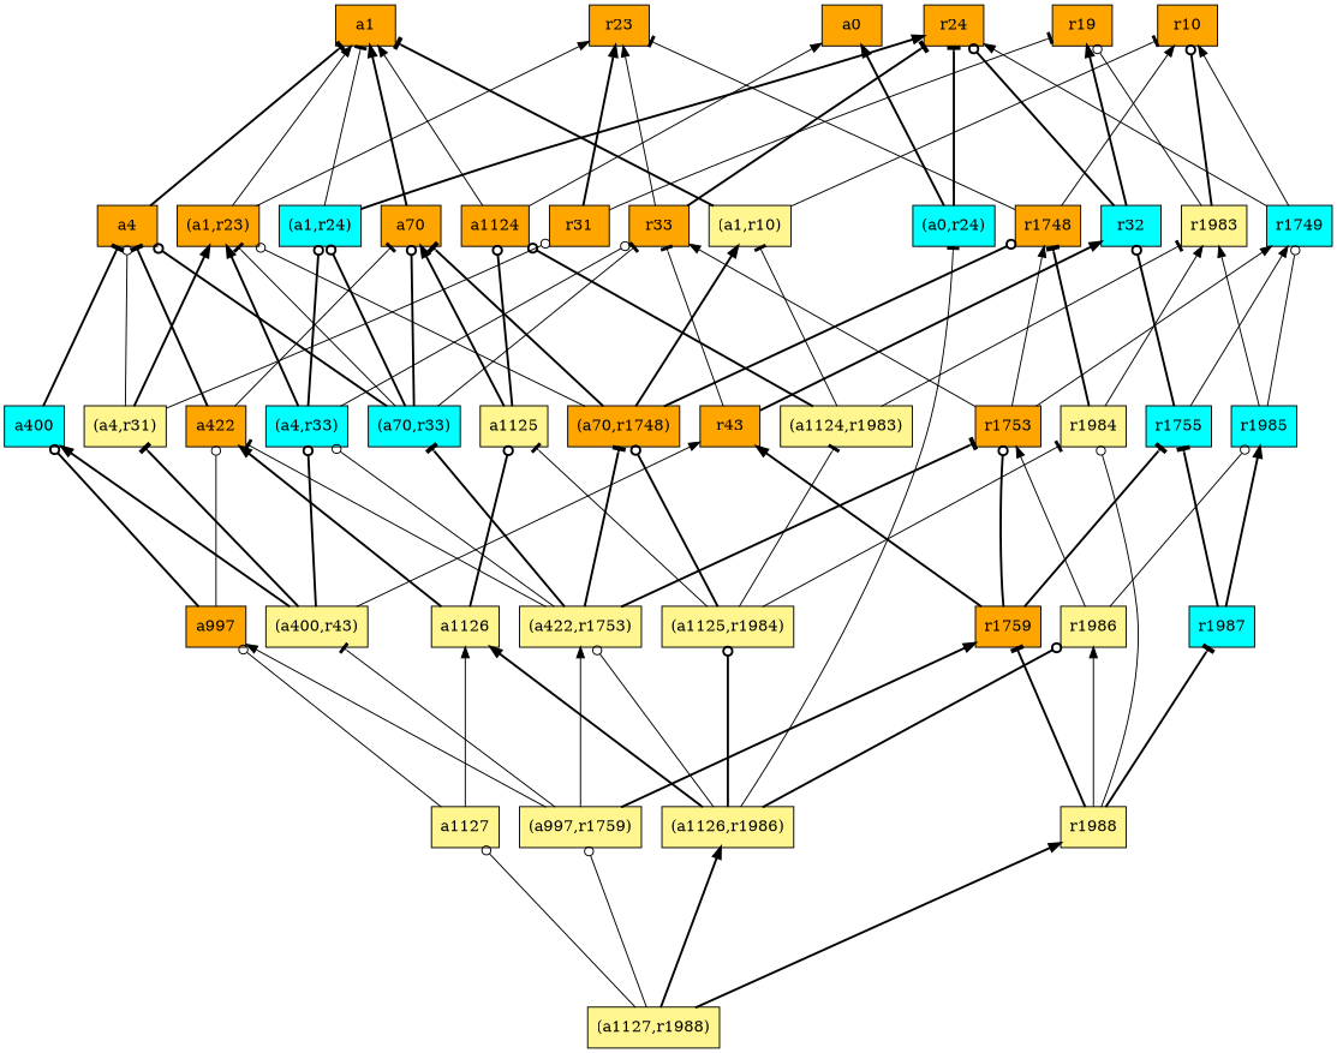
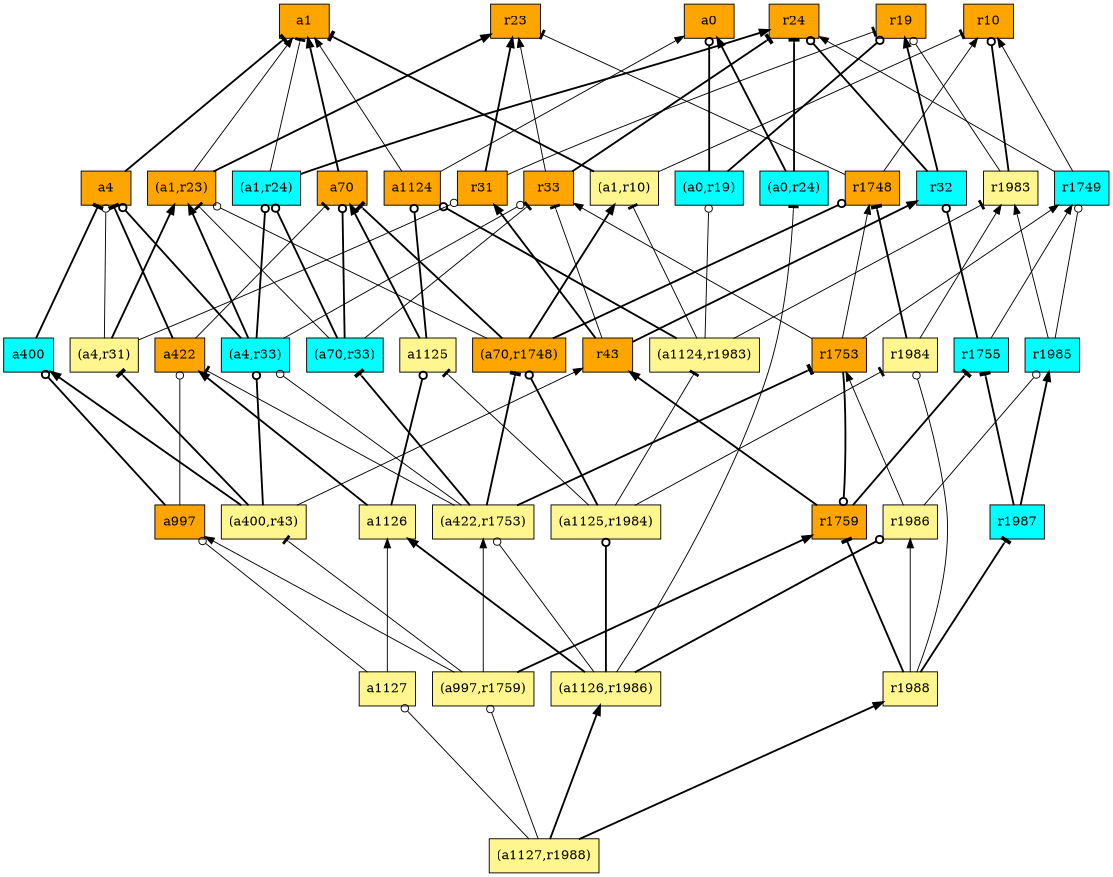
  digraph {
    rankdir=BT
    ranksep=2.0
    node [fillcolor=orange shape=record style=filled]
    edge [arrowhead=normal style=bold]
    n1 [fillcolor=khaki1 label="{(a997,r1759)}"]
    n2 [label="{a997}"]
    n3 [fillcolor=khaki1 label="{(a400,r43)}"]
    n4 [label="{r1759}"]
    n5 [fillcolor=khaki1 label="{(a422,r1753)}"]
    n6 [fillcolor=cyan label="{a400}"]
    n7 [label="{a422}"]
    n8 [fillcolor=cyan label="{(a4,r33)}"]
    n9 [label="{r43}"]
    n10 [fillcolor=khaki1 label="{(a4,r31)}"]
    n11 [label="{r1753}"]
    n12 [fillcolor=cyan label="{r1755}"]
    n13 [label="{(a70,r1748)}"]
    n14 [fillcolor=cyan label="{(a70,r33)}"]
    n15 [label="{a70}"]
    n16 [fillcolor=khaki1 label="{(a1,r10)}"]
    n17 [label="{(a1,r23)}"]
    n18 [label="{r1748}"]
    n19 [label="{a1}"]
    n20 [label="{r10}"]
    n21 [label="{r23}"]
    n22 [label="{a4}"]
    n23 [label="{r33}"]
    n24 [fillcolor=cyan label="{(a1,r24)}"]
    n25 [label="{r24}"]
    n26 [fillcolor=khaki1 label="{(a1125,r1984)}"]
    n27 [fillcolor=khaki1 label="{r1984}"]
    n28 [fillcolor=khaki1 label="{(a1124,r1983)}"]
    n29 [fillcolor=khaki1 label="{a1125}"]
    n30 [fillcolor=khaki1 label="{r1983}"]
    n31 [label="{a1124}"]
+   n32 [fillcolor=cyan label="{(a0,r19)}"]
    n33 [label="{r19}"]
    n34 [fillcolor=cyan label="{r1749}"]
    n35 [fillcolor=cyan label="{r1987}"]
    n36 [fillcolor=cyan label="{r1985}"]
    n37 [fillcolor=cyan label="{r32}"]
    n38 [fillcolor=khaki1 label="{a1126}"]
    n39 [label="{r31}"]
    n40 [label="{a0}"]
    n41 [fillcolor=khaki1 label="{a1127}"]
    n42 [fillcolor=khaki1 label="{r1988}"]
    n43 [fillcolor=khaki1 label="{r1986}"]
    n44 [fillcolor=cyan label="{(a0,r24)}"]
    n45 [fillcolor=khaki1 label="{(a1126,r1986)}"]
    n46 [fillcolor=khaki1 label="{(a1127,r1988)}"]
    n1 -> n2 [style=solid]
    n1 -> n3 [arrowhead=tee style=solid]
    n1 -> n4
    n1 -> n5 [style=solid]
    n2 -> n6 [arrowhead=odot]
    n2 -> n7 [arrowhead=odot style=solid]
    n3 -> n6
    n3 -> n8 [arrowhead=odot]
    n3 -> n9 [style=solid]
    n3 -> n10 [arrowhead=tee]
    n4 -> n9
-   n4 -> n11 [arrowhead=odot]
+   n11 -> n4 [arrowhead=odot]
    n4 -> n12 [arrowhead=tee]
    n5 -> n7 [arrowhead=tee style=solid]
    n5 -> n8 [arrowhead=odot style=solid]
    n5 -> n11 [arrowhead=tee]
    n5 -> n13 [arrowhead=tee]
    n5 -> n14 [arrowhead=tee]
    n6 -> n22 [arrowhead=tee]
    n7 -> n15 [arrowhead=tee style=solid]
    n7 -> n22 [arrowhead=tee]
    n8 -> n17
-   n14 -> n22 [arrowhead=odot]
+   n8 -> n22 [arrowhead=odot]
    n8 -> n23 [arrowhead=odot style=solid]
    n8 -> n24 [arrowhead=odot]
    n9 -> n23 [arrowhead=tee style=solid]
    n9 -> n37
+   n9 -> n39
    n10 -> n17
    n10 -> n22 [arrowhead=odot style=solid]
    n10 -> n39 [arrowhead=odot style=solid]
    n11 -> n18 [style=solid]
    n11 -> n23 [style=solid]
    n11 -> n34 [style=solid]
    n12 -> n34 [style=solid]
    n12 -> n37 [arrowhead=odot]
    n13 -> n15 [arrowhead=tee]
    n13 -> n16
    n13 -> n17 [arrowhead=odot style=solid]
    n13 -> n18 [arrowhead=odot]
    n14 -> n15 [arrowhead=odot]
    n14 -> n17 [arrowhead=tee style=solid]
    n14 -> n23 [arrowhead=tee style=solid]
    n14 -> n24 [arrowhead=odot]
    n15 -> n19
    n16 -> n19 [arrowhead=tee]
    n16 -> n20 [arrowhead=tee style=solid]
    n17 -> n19 [style=solid]
-   n17 -> n21 [style=solid]
+   n17 -> n21
    n18 -> n20 [style=solid]
    n18 -> n21 [arrowhead=tee style=solid]
    n22 -> n19 [arrowhead=tee]
    n23 -> n21 [style=solid]
    n23 -> n25 [arrowhead=tee]
    n24 -> n19 [arrowhead=tee style=solid]
    n24 -> n25
    n26 -> n13 [arrowhead=odot]
    n26 -> n27 [arrowhead=tee style=solid]
    n26 -> n28 [arrowhead=tee style=solid]
    n26 -> n29 [arrowhead=tee style=solid]
    n27 -> n18 [arrowhead=tee]
    n27 -> n30 [style=solid]
    n28 -> n16 [arrowhead=tee style=solid]
    n28 -> n30 [arrowhead=tee style=solid]
    n28 -> n31 [arrowhead=odot]
+   n28 -> n32 [arrowhead=odot style=solid]
    n29 -> n15
    n29 -> n31 [arrowhead=odot]
    n30 -> n20 [arrowhead=odot]
    n30 -> n33 [arrowhead=odot style=solid]
    n31 -> n19 [style=solid]
    n31 -> n40 [style=solid]
+   n32 -> n33 [arrowhead=odot]
+   n32 -> n40 [arrowhead=odot]
    n34 -> n20 [style=solid]
    n34 -> n25 [style=solid]
    n35 -> n12 [arrowhead=tee]
    n35 -> n36
    n36 -> n30 [style=solid]
    n36 -> n34 [arrowhead=odot style=solid]
    n37 -> n25 [arrowhead=odot]
    n37 -> n33
    n38 -> n7
    n38 -> n29 [arrowhead=odot]
    n39 -> n21
    n39 -> n33 [arrowhead=tee style=solid]
    n41 -> n2 [arrowhead=odot style=solid]
    n41 -> n38 [style=solid]
    n42 -> n4 [arrowhead=tee]
    n42 -> n27 [arrowhead=odot style=solid]
    n42 -> n35 [arrowhead=tee]
    n42 -> n43 [style=solid]
    n43 -> n11 [style=solid]
    n43 -> n36 [arrowhead=odot style=solid]
    n44 -> n25 [arrowhead=tee]
    n44 -> n40
    n45 -> n5 [arrowhead=odot style=solid]
    n45 -> n26 [arrowhead=odot]
    n45 -> n38
    n45 -> n43 [arrowhead=odot]
    n45 -> n44 [arrowhead=tee style=solid]
    n46 -> n1 [arrowhead=odot style=solid]
    n46 -> n41 [arrowhead=odot style=solid]
    n46 -> n42
    n46 -> n45
  }
